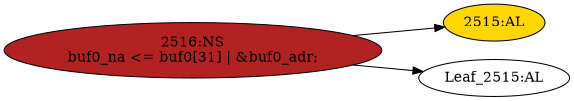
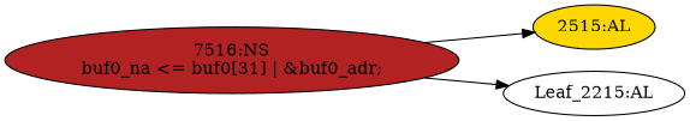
  strict digraph {
    rankdir=LR
    node [style=filled]
    edge [cond="[]" lineno=None]
    n1 [ast="<pyverilog.vparser.ast.Always object at 0x7f13b559b990>" clk_sens=True fillcolor=gold label="2515:AL" sens="['clk']" statements="[]" typ=Always use_var="['buf0', 'buf0_adr']"]
-   n2 [ast="<pyverilog.vparser.ast.NonblockingSubstitution object at 0x7f13b559ba90>" fillcolor=firebrick label="2516:NS\nbuf0_na <= buf0[31] | &buf0_adr;" statements="[<pyverilog.vparser.ast.NonblockingSubstitution object at 0x7f13b559ba90>]" typ=NonblockingSubstitution]
-   n3 [def_var="['buf0_na']" label="Leaf_2515:AL" style=""]
+   n2 [ast="<pyverilog.vparser.ast.NonblockingSubstitution object at 0x7f13b559ba90>" fillcolor=firebrick label="7516:NS\nbuf0_na <= buf0[31] | &buf0_adr;" statements="[<pyverilog.vparser.ast.NonblockingSubstitution object at 0x7f13b559ba90>]" typ=NonblockingSubstitution]
+   n3 [def_var="['buf0_na']" label="Leaf_2215:AL" style=""]
    n2 -> n1
    n2 -> n3
  }
